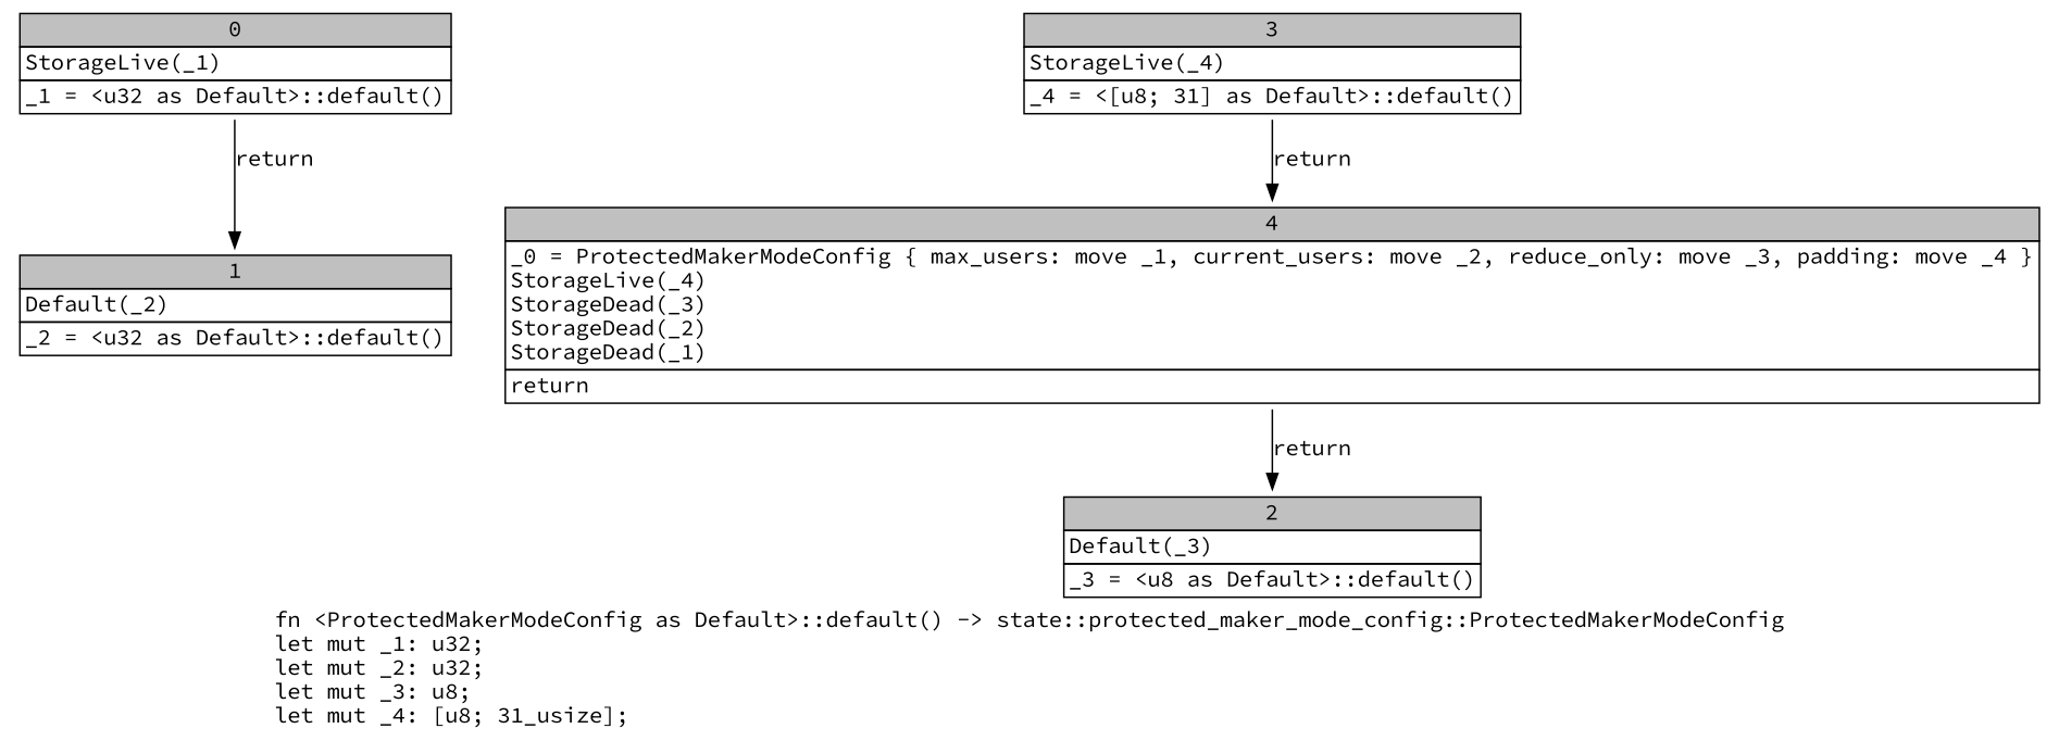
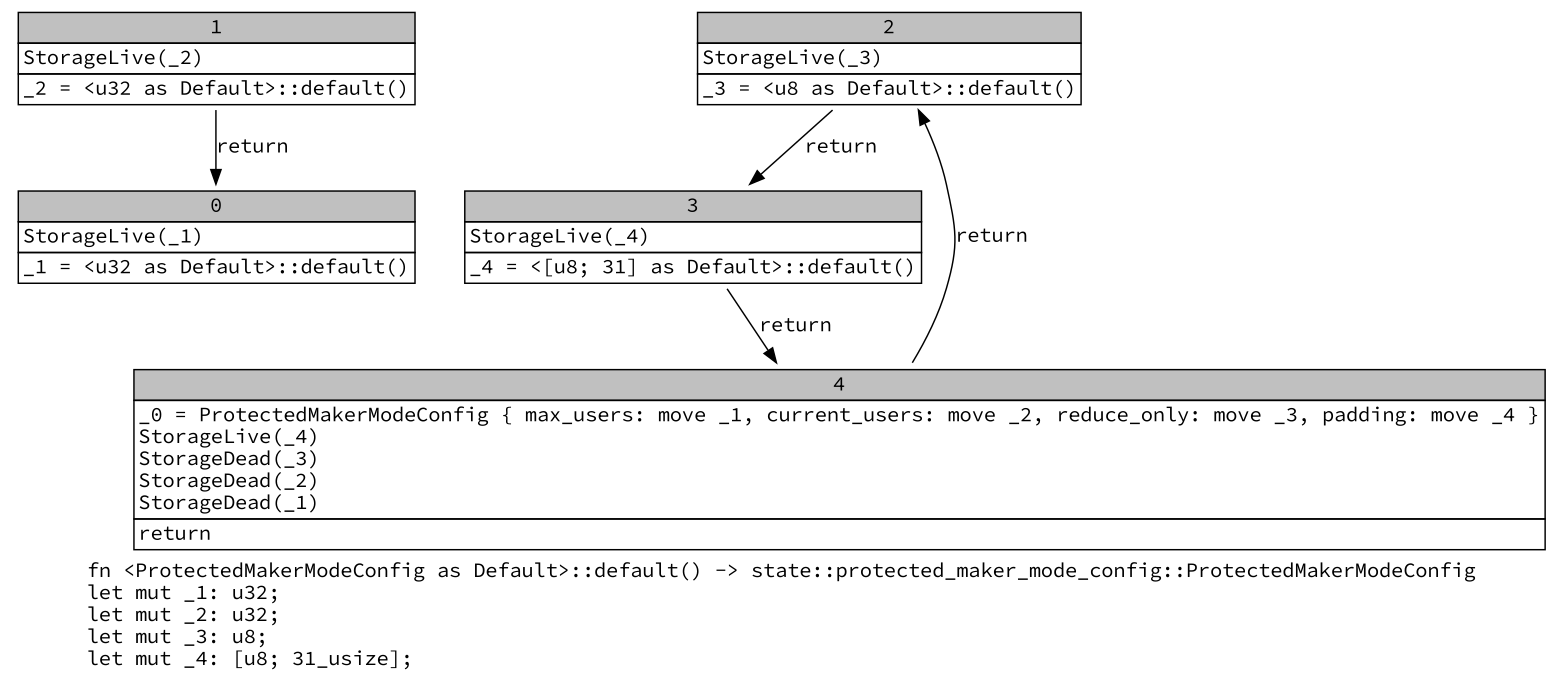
  digraph {
    fontname="Source Code Pro"
    label=<fn &lt;ProtectedMakerModeConfig as Default&gt;::default() -&gt; state::protected_maker_mode_config::ProtectedMakerModeConfig<br align="left"/>let mut _1: u32;<br align="left"/>let mut _2: u32;<br align="left"/>let mut _3: u8;<br align="left"/>let mut _4: [u8; 31_usize];<br align="left"/>>
    node [fontname="Source Code Pro" shape=none]
    edge [fontname="Source Code Pro"]
    n1 [label=<<table border="0" cellborder="1" cellspacing="0"><tr><td bgcolor="gray" align="center" colspan="1">0</td></tr><tr><td align="left" balign="left">StorageLive(_1)<br/></td></tr><tr><td align="left">_1 = &lt;u32 as Default&gt;::default()</td></tr></table>>]
-   n2 [label=<<table border="0" cellborder="1" cellspacing="0"><tr><td bgcolor="gray" align="center" colspan="1">1</td></tr><tr><td align="left" balign="left">Default(_2)<br/></td></tr><tr><td align="left">_2 = &lt;u32 as Default&gt;::default()</td></tr></table>>]
-   n3 [label=<<table border="0" cellborder="1" cellspacing="0"><tr><td bgcolor="gray" align="center" colspan="1">2</td></tr><tr><td align="left" balign="left">Default(_3)<br/></td></tr><tr><td align="left">_3 = &lt;u8 as Default&gt;::default()</td></tr></table>>]
+   n2 [label=<<table border="0" cellborder="1" cellspacing="0"><tr><td bgcolor="gray" align="center" colspan="1">1</td></tr><tr><td align="left" balign="left">StorageLive(_2)<br/></td></tr><tr><td align="left">_2 = &lt;u32 as Default&gt;::default()</td></tr></table>>]
+   n3 [label=<<table border="0" cellborder="1" cellspacing="0"><tr><td bgcolor="gray" align="center" colspan="1">2</td></tr><tr><td align="left" balign="left">StorageLive(_3)<br/></td></tr><tr><td align="left">_3 = &lt;u8 as Default&gt;::default()</td></tr></table>>]
    n4 [label=<<table border="0" cellborder="1" cellspacing="0"><tr><td bgcolor="gray" align="center" colspan="1">3</td></tr><tr><td align="left" balign="left">StorageLive(_4)<br/></td></tr><tr><td align="left">_4 = &lt;[u8; 31] as Default&gt;::default()</td></tr></table>>]
    n5 [label=<<table border="0" cellborder="1" cellspacing="0"><tr><td bgcolor="gray" align="center" colspan="1">4</td></tr><tr><td align="left" balign="left">_0 = ProtectedMakerModeConfig { max_users: move _1, current_users: move _2, reduce_only: move _3, padding: move _4 }<br/>StorageLive(_4)<br/>StorageDead(_3)<br/>StorageDead(_2)<br/>StorageDead(_1)<br/></td></tr><tr><td align="left">return</td></tr></table>>]
-   n1 -> n2 [label=return]
+   n2 -> n1 [label=return]
+   n3 -> n4 [label=return]
    n4 -> n5 [label=return]
    n5 -> n3 [label=return]
  }
